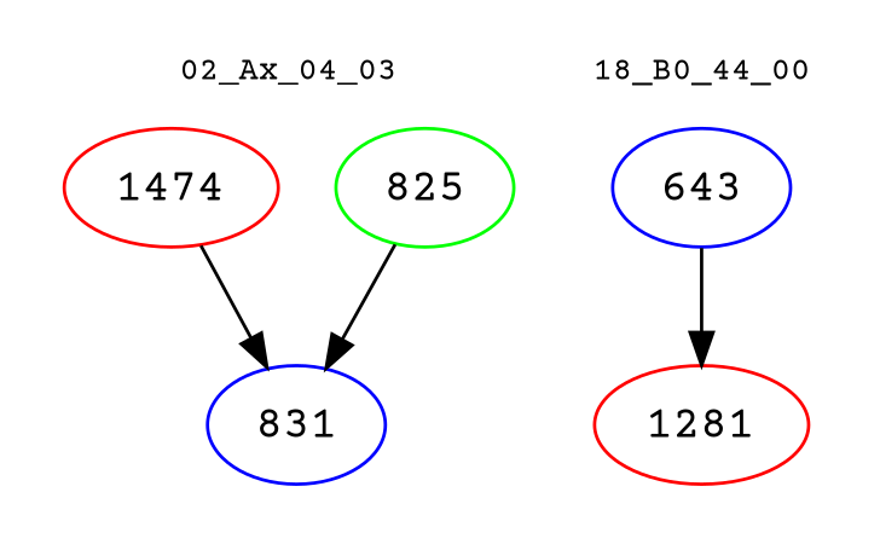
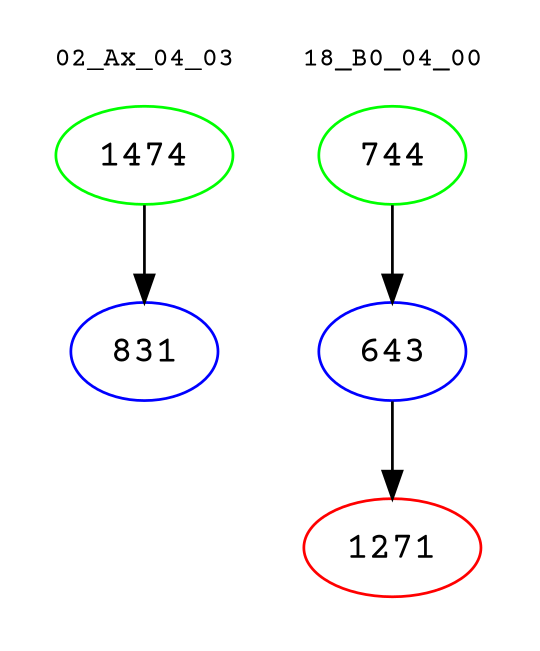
  digraph {
    fontname="Courier Prime"
    node [color=green fontname="Courier Prime"]
    edge [color=black fontname="Courier Prime"]
-   n1 [label=825]
    n2 [color=blue label=831]
-   n3 [color=red label=1474]
+   n3 [label=1474]
+   n4 [label=744]
    n5 [color=blue label=643]
-   n6 [color=red label=1281]
+   n6 [color=red label=1271]
    subgraph cluster_1 {
      color=white
      fontsize=10
      label="02_Ax_04_03"
-     n1
      n2
      n3
    }
    subgraph cluster_2 {
      color=white
      fontsize=10
-     label="18_B0_44_00"
+     label="18_B0_04_00"
+     n4
      n5
      n6
    }
-   n1 -> n2
    n3 -> n2
+   n4 -> n5
    n5 -> n6
  }
